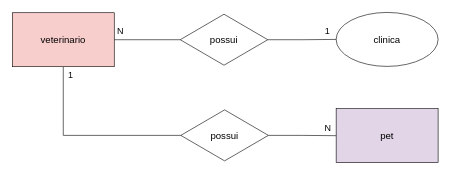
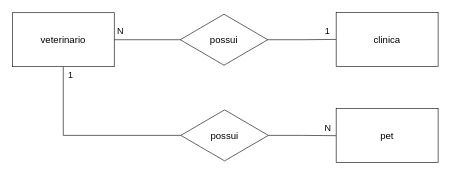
  <mxCell id="0" />
  <mxCell id="1" parent="0" />
  <mxCell id="2" style="edgeStyle=orthogonalEdgeStyle;rounded=0;orthogonalLoop=1;jettySize=auto;html=1;exitX=1;exitY=0.5;exitDx=0;exitDy=0;entryX=0;entryY=0.5;entryDx=0;entryDy=0;endArrow=none;endFill=0;" edge="1" parent="1" source="4" target="8"><mxGeometry relative="1" as="geometry" /></mxCell>
  <mxCell id="3" style="edgeStyle=orthogonalEdgeStyle;rounded=0;orthogonalLoop=1;jettySize=auto;html=1;exitX=0.5;exitY=1;exitDx=0;exitDy=0;entryX=0;entryY=0.5;entryDx=0;entryDy=0;endArrow=none;endFill=0;" edge="1" parent="1" source="4" target="10"><mxGeometry relative="1" as="geometry" /></mxCell>
- <mxCell id="4" value="&lt;font style=&quot;font-size: 16px&quot;&gt;veterinario&lt;/font&gt;" style="rounded=0;whiteSpace=wrap;html=1;fillColor=#f8cecc;" vertex="1" parent="1"><mxGeometry x="20" y="20.5" width="170" height="90" as="geometry" /></mxCell>
- <mxCell id="5" value="&lt;font style=&quot;font-size: 16px&quot;&gt;clinica&lt;/font&gt;" style="ellipse;whiteSpace=wrap;html=1;" vertex="1" parent="1"><mxGeometry x="560" y="20" width="170" height="90" as="geometry" /></mxCell>
- <mxCell id="6" value="&lt;font style=&quot;font-size: 16px&quot;&gt;pet&lt;/font&gt;" style="rounded=0;whiteSpace=wrap;html=1;fillColor=#e1d5e7;" vertex="1" parent="1"><mxGeometry x="560" y="180.5" width="170" height="90" as="geometry" /></mxCell>
+ <mxCell id="4" value="&lt;font style=&quot;font-size: 16px&quot;&gt;veterinario&lt;/font&gt;" style="rounded=0;whiteSpace=wrap;html=1;" vertex="1" parent="1"><mxGeometry x="20" y="20.5" width="170" height="90" as="geometry" /></mxCell>
+ <mxCell id="5" value="&lt;font style=&quot;font-size: 16px&quot;&gt;clinica&lt;/font&gt;" style="rounded=0;whiteSpace=wrap;html=1;" vertex="1" parent="1"><mxGeometry x="560" y="20" width="170" height="90" as="geometry" /></mxCell>
+ <mxCell id="6" value="&lt;font style=&quot;font-size: 16px&quot;&gt;pet&lt;/font&gt;" style="rounded=0;whiteSpace=wrap;html=1;" vertex="1" parent="1"><mxGeometry x="560" y="180.5" width="170" height="90" as="geometry" /></mxCell>
  <mxCell id="7" style="edgeStyle=orthogonalEdgeStyle;rounded=0;orthogonalLoop=1;jettySize=auto;html=1;exitX=1;exitY=0.5;exitDx=0;exitDy=0;entryX=0;entryY=0.5;entryDx=0;entryDy=0;endArrow=none;endFill=0;" edge="1" parent="1" source="8" target="5"><mxGeometry relative="1" as="geometry" /></mxCell>
  <mxCell id="8" value="&lt;font style=&quot;font-size: 16px&quot;&gt;possui&lt;/font&gt;" style="shape=rhombus;perimeter=rhombusPerimeter;whiteSpace=wrap;html=1;align=center;" vertex="1" parent="1"><mxGeometry x="300" y="23" width="146" height="85" as="geometry" /></mxCell>
  <mxCell id="9" style="edgeStyle=orthogonalEdgeStyle;rounded=0;orthogonalLoop=1;jettySize=auto;html=1;exitX=1;exitY=0.5;exitDx=0;exitDy=0;entryX=0;entryY=0.5;entryDx=0;entryDy=0;endArrow=none;endFill=0;" edge="1" parent="1" source="10" target="6"><mxGeometry relative="1" as="geometry" /></mxCell>
  <mxCell id="10" value="&lt;font style=&quot;font-size: 16px&quot;&gt;possui&lt;/font&gt;" style="shape=rhombus;perimeter=rhombusPerimeter;whiteSpace=wrap;html=1;align=center;" vertex="1" parent="1"><mxGeometry x="301" y="182.5" width="146" height="85" as="geometry" /></mxCell>
  <mxCell id="11" value="&lt;font style=&quot;font-size: 15px&quot;&gt;N&lt;/font&gt;" style="text;html=1;align=center;verticalAlign=middle;resizable=0;points=[];autosize=1;strokeColor=none;" vertex="1" parent="1"><mxGeometry x="185" y="40.5" width="30" height="20" as="geometry" /></mxCell>
  <mxCell id="12" value="&lt;font style=&quot;font-size: 15px&quot;&gt;1&lt;/font&gt;" style="text;html=1;align=center;verticalAlign=middle;resizable=0;points=[];autosize=1;strokeColor=none;" vertex="1" parent="1"><mxGeometry x="535" y="40.5" width="20" height="20" as="geometry" /></mxCell>
  <mxCell id="13" value="&lt;font style=&quot;font-size: 15px&quot;&gt;N&lt;/font&gt;" style="text;html=1;align=center;verticalAlign=middle;resizable=0;points=[];autosize=1;strokeColor=none;" vertex="1" parent="1"><mxGeometry x="531" y="202.5" width="30" height="20" as="geometry" /></mxCell>
  <mxCell id="14" value="&lt;font style=&quot;font-size: 15px&quot;&gt;1&lt;/font&gt;" style="text;html=1;align=center;verticalAlign=middle;resizable=0;points=[];autosize=1;strokeColor=none;strokeWidth=1;" vertex="1" parent="1"><mxGeometry x="107" y="112.5" width="20" height="20" as="geometry" /></mxCell>
